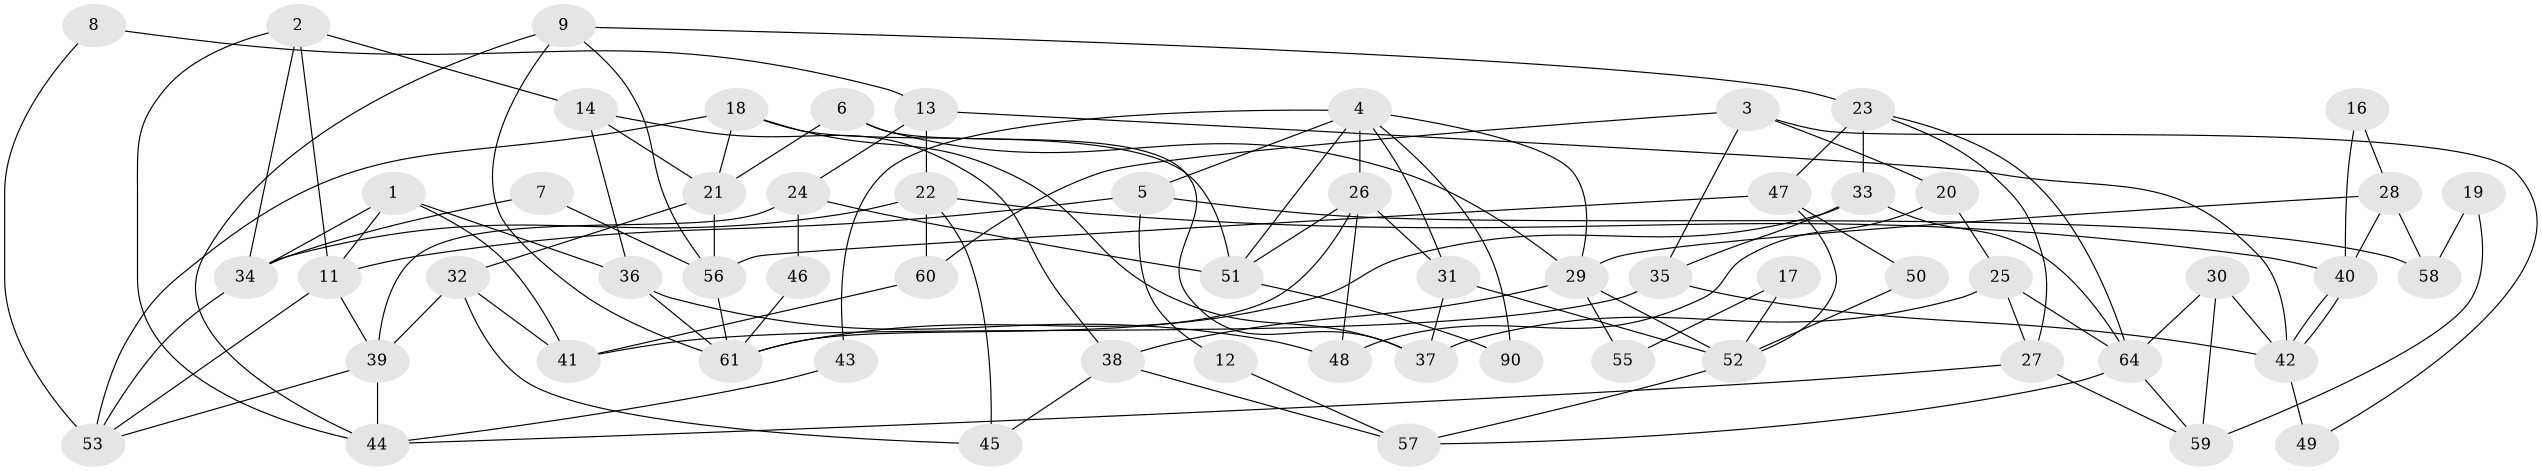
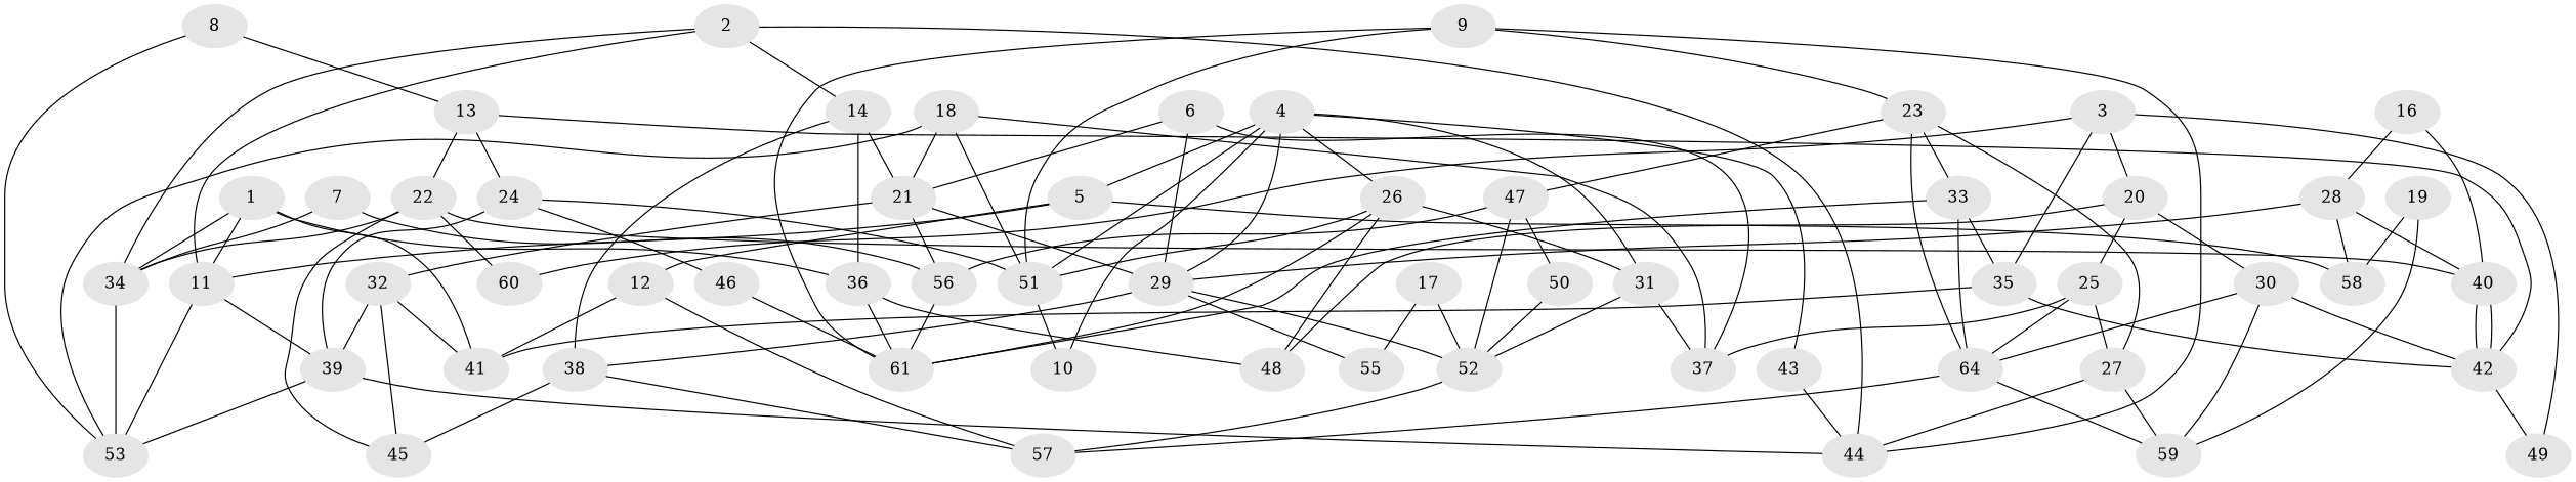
  graph {
    fontname="DejaVu Serif"
    node [color=gray90 fontname="DejaVu Serif" style=filled]
    edge [fontname="DejaVu Serif"]
    1
    11
    34
    36
    41
    53
    39
    61
    48
    2
    14
    44
    21
    38
    3
    20
    35
    49
    60
    25
    30
    42
    4
    5
-   10 [label=90]
+   10
    26
    29
    31
    43
    51
    12
    58
    52
    55
    37
    57
    6
    56
    32
    7
    8
    13
    22
    24
    9
    23
    27
    33
    47
    n50 [label=64]
    40
    45
    46
    17
    18
    16
    28
    19
    59
    50
    1 -- 11
    1 -- 34
    1 -- 36
    1 -- 41
    11 -- 53
    11 -- 39
    34 -- 53
    36 -- 61
    36 -- 48
    39 -- 53
    39 -- 44
    2 -- 11
    2 -- 34
    2 -- 14
    2 -- 44
    14 -- 36
    14 -- 21
    14 -- 38
+   21 -- 29
    21 -- 56
    21 -- 32
    38 -- 57
    38 -- 45
    3 -- 20
    3 -- 35
    3 -- 49
    3 -- 60
    20 -- 48
    20 -- 25
+   20 -- 30
    35 -- 41
    35 -- 42
    25 -- 37
    25 -- 27
    25 -- n50
    30 -- 42
    30 -- n50
    30 -- 59
    42 -- 49
    4 -- 5
    4 -- 10
    4 -- 26
    4 -- 29
    4 -- 31
    4 -- 43
    4 -- 51
    5 -- 11
    5 -- 12
    5 -- 58
    26 -- 61
    26 -- 48
    26 -- 31
    26 -- 51
    29 -- 38
    29 -- 52
    29 -- 55
    31 -- 52
    31 -- 37
    43 -- 44
    51 -- 10
-   60 -- 41
+   12 -- 41
    12 -- 57
    52 -- 57
    6 -- 21
    6 -- 29
    6 -- 37
    56 -- 61
    32 -- 41
    32 -- 39
    32 -- 45
    7 -- 34
    7 -- 56
    8 -- 53
    8 -- 13
    13 -- 42
    13 -- 22
    13 -- 24
    22 -- 34
    22 -- 60
    22 -- 40
    22 -- 45
    24 -- 39
    24 -- 51
    24 -- 46
    9 -- 61
    9 -- 44
-   9 -- 56
+   9 -- 51
    9 -- 23
    23 -- 27
    23 -- 33
    23 -- 47
    23 -- n50
    27 -- 44
    27 -- 59
    33 -- 61
    33 -- 35
    33 -- n50
    47 -- 52
    47 -- 56
    47 -- 50
    n50 -- 57
    n50 -- 59
    40 -- 42
    40 -- 42
    46 -- 61
    17 -- 52
    17 -- 55
    18 -- 53
    18 -- 21
    18 -- 51
    18 -- 37
    16 -- 40
    16 -- 28
    28 -- 29
    28 -- 58
    28 -- 40
    19 -- 58
    19 -- 59
    50 -- 52
  }
